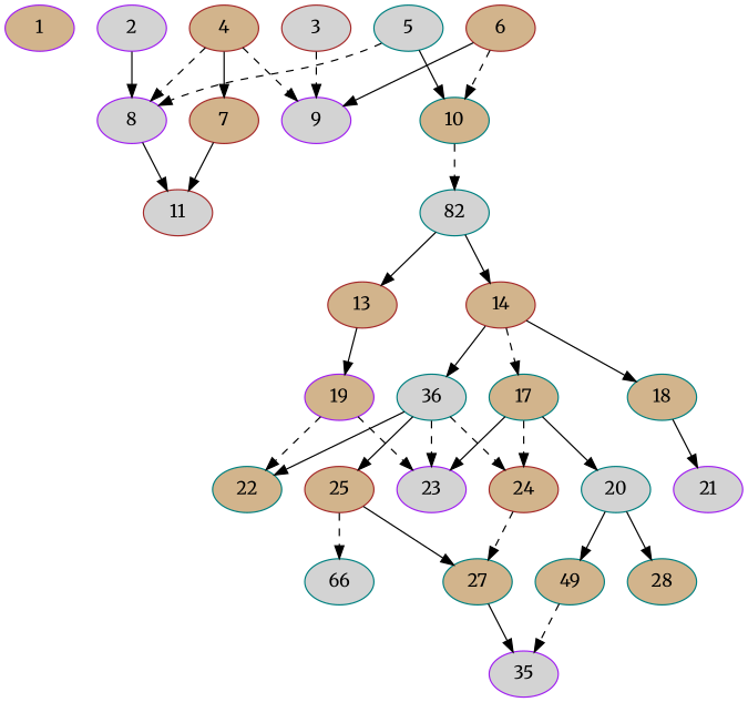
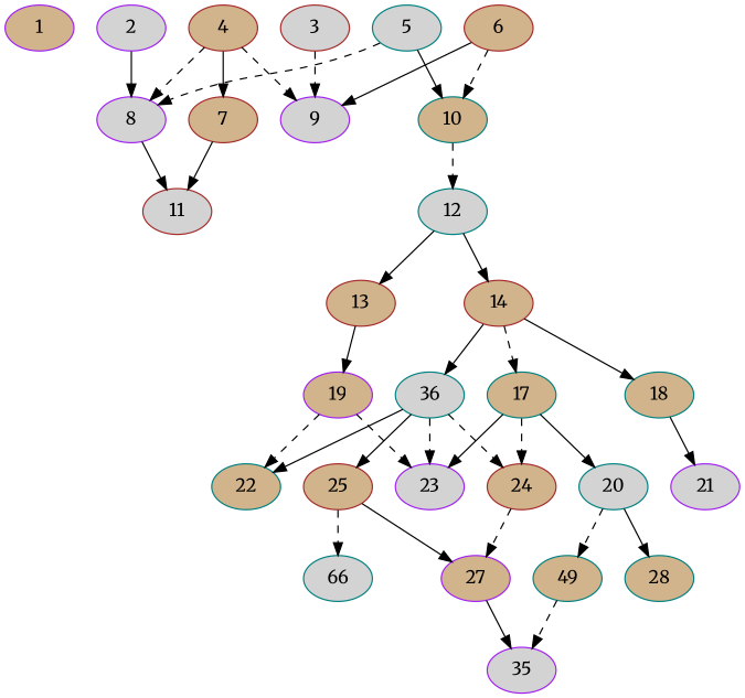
  digraph {
    fontname=Merriweather
    node [alpha=0.12 color=teal compute_size=368293445632 fillcolor=tan fontname=Merriweather ram=50510576 result_size=0 style=filled]
    edge [fontname=Merriweather style=solid]
    1 [alpha=0.11 color=purple compute_size=3964022784 ram=31071728 trans_size=980451]
    2 [alpha=0.06 color=purple compute_size=17280401408 fillcolor=lightgrey result_size=91136 trans_size=199070]
    8 [alpha=0.04 color=purple compute_size=18795257856 fillcolor=lightgrey ram=31285568 result_size=13312 trans_size=632854]
    11 [color=brown fillcolor=lightgrey ram=5277872 trans_size=876456]
    3 [alpha=0.08 color=brown compute_size=231928233984 fillcolor=lightgrey result_size=13312 trans_size=667892]
    9 [alpha=0.02 color=purple compute_size=68719476736 fillcolor=lightgrey ram=49389104 trans_size=882307]
    4 [alpha=0.16 color=brown compute_size=427220140585 ram=33366944 result_size=9216 trans_size=463836]
    7 [color=brown compute_size=68719476736 ram=11750096 result_size=74752 trans_size=76246]
    5 [alpha=0.13 compute_size=23989948416 fillcolor=lightgrey ram=38006480 result_size=9216 trans_size=706862]
    10 [alpha=0.18 compute_size=2737907712 ram=35535440 result_size=29696 trans_size=116399]
-   12 [alpha=0.03 compute_size=88714248192 fillcolor=lightgrey ram=24955904 result_size=74752 trans_size=733460 label=82]
+   12 [alpha=0.03 compute_size=88714248192 fillcolor=lightgrey ram=24955904 result_size=74752 trans_size=733460]
    13 [color=brown compute_size=1073741824000 ram=42069440 result_size=1024 trans_size=747335]
    14 [alpha=0.10 color=brown compute_size=276551224932 ram=31241216 result_size=1024 trans_size=159461]
    6 [alpha=0.14 color=brown compute_size=22254089415 ram=21306368 result_size=29696 trans_size=549096]
    19 [alpha=0.17 color=purple compute_size=1073741824000 ram=11976608 result_size=1024 trans_size=1022905]
    n16 [alpha=0.02 compute_size=752189440 fillcolor=lightgrey label=36 ram=25036688 result_size=70656 trans_size=771727]
    17 [compute_size=5351014400 ram=8566256 result_size=91136 trans_size=4381]
    18 [alpha=0.11 compute_size=3200329728 ram=48560672 result_size=29696 trans_size=71291]
    22 [alpha=0.01 compute_size=28991029248 ram=21496448 trans_size=526430]
    23 [alpha=0.01 color=purple compute_size=3708942336 fillcolor=lightgrey ram=26775920 trans_size=797462]
    24 [alpha=0.20 color=brown ram=43095872 result_size=9216 trans_size=326466]
    25 [alpha=0.18 color=brown compute_size=13989371904 ram=21330128 result_size=13312 trans_size=916481]
    20 [compute_size=2881437696 fillcolor=lightgrey ram=32866400 result_size=13312 trans_size=1034638]
    21 [alpha=0.16 color=purple compute_size=33277132800 fillcolor=lightgrey ram=26208848 trans_size=98816]
-   27 [alpha=0.00 compute_size=10758336512 ram=20751968 result_size=9216 trans_size=406068]
+   27 [alpha=0.00 color=purple compute_size=10758336512 ram=20751968 result_size=9216 trans_size=406068]
    n26 [alpha=0.13 compute_size=262472464562 fillcolor=lightgrey label=66 ram=43316048 trans_size=996978]
    28 [alpha=0.02 compute_size=8589934592 ram=917120 trans_size=97570]
    n28 [alpha=0.05 compute_size=192385201385 label=49 ram=7099472 result_size=13312 trans_size=231423]
    n29 [alpha=0.06 color=purple compute_size=10152714240 fillcolor=lightgrey label=35 ram=15596048 trans_size=18607]
    2 -> 8
    8 -> 11
    3 -> 9 [style=dashed]
    4 -> 8 [style=dashed]
    4 -> 9 [style=dashed]
    4 -> 7
    7 -> 11
    5 -> 8 [style=dashed]
    5 -> 10
    10 -> 12 [style=dashed]
    12 -> 13
    12 -> 14
    13 -> 19
    14 -> n16
    14 -> 17 [style=dashed]
    14 -> 18
    6 -> 9
    6 -> 10 [style=dashed]
    19 -> 22 [style=dashed]
    19 -> 23 [style=dashed]
    n16 -> 22
    n16 -> 23 [style=dashed]
    n16 -> 24 [style=dashed]
    n16 -> 25
    17 -> 23
    17 -> 24 [style=dashed]
    17 -> 20
    18 -> 21
    24 -> 27 [style=dashed]
    25 -> 27
    25 -> n26 [style=dashed]
    20 -> 28
-   20 -> n28
+   20 -> n28 [style=dashed]
    27 -> n29
    n28 -> n29 [style=dashed]
  }
